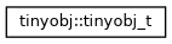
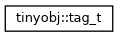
  digraph {
    rankdir=TB
-   n1 [color=black fillcolor=white fontname=Helvetica fontsize=10 height=0.2 label="tinyobj::tinyobj_t" shape=record style=filled width=0.4]
+   n1 [color=black fillcolor=white fontname=Helvetica fontsize=10 height=0.2 label="tinyobj::tag_t" shape=record style=filled width=0.4]
  }
